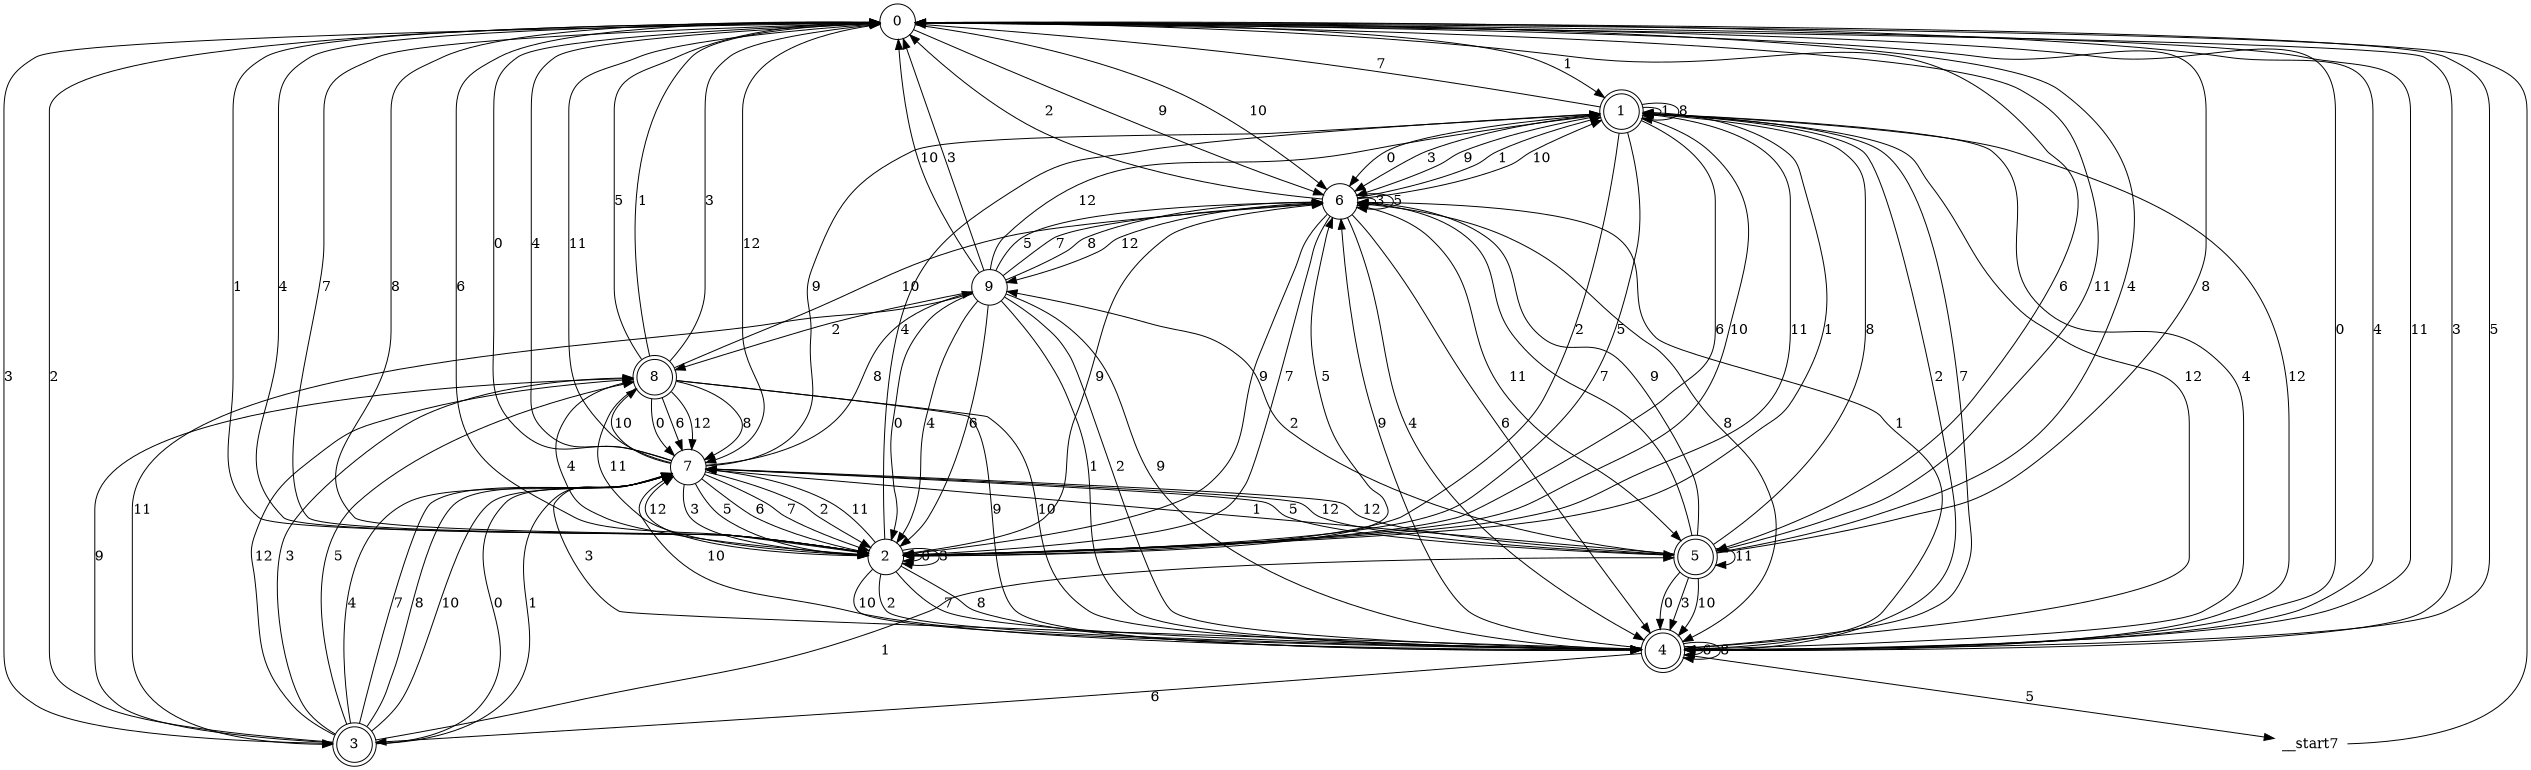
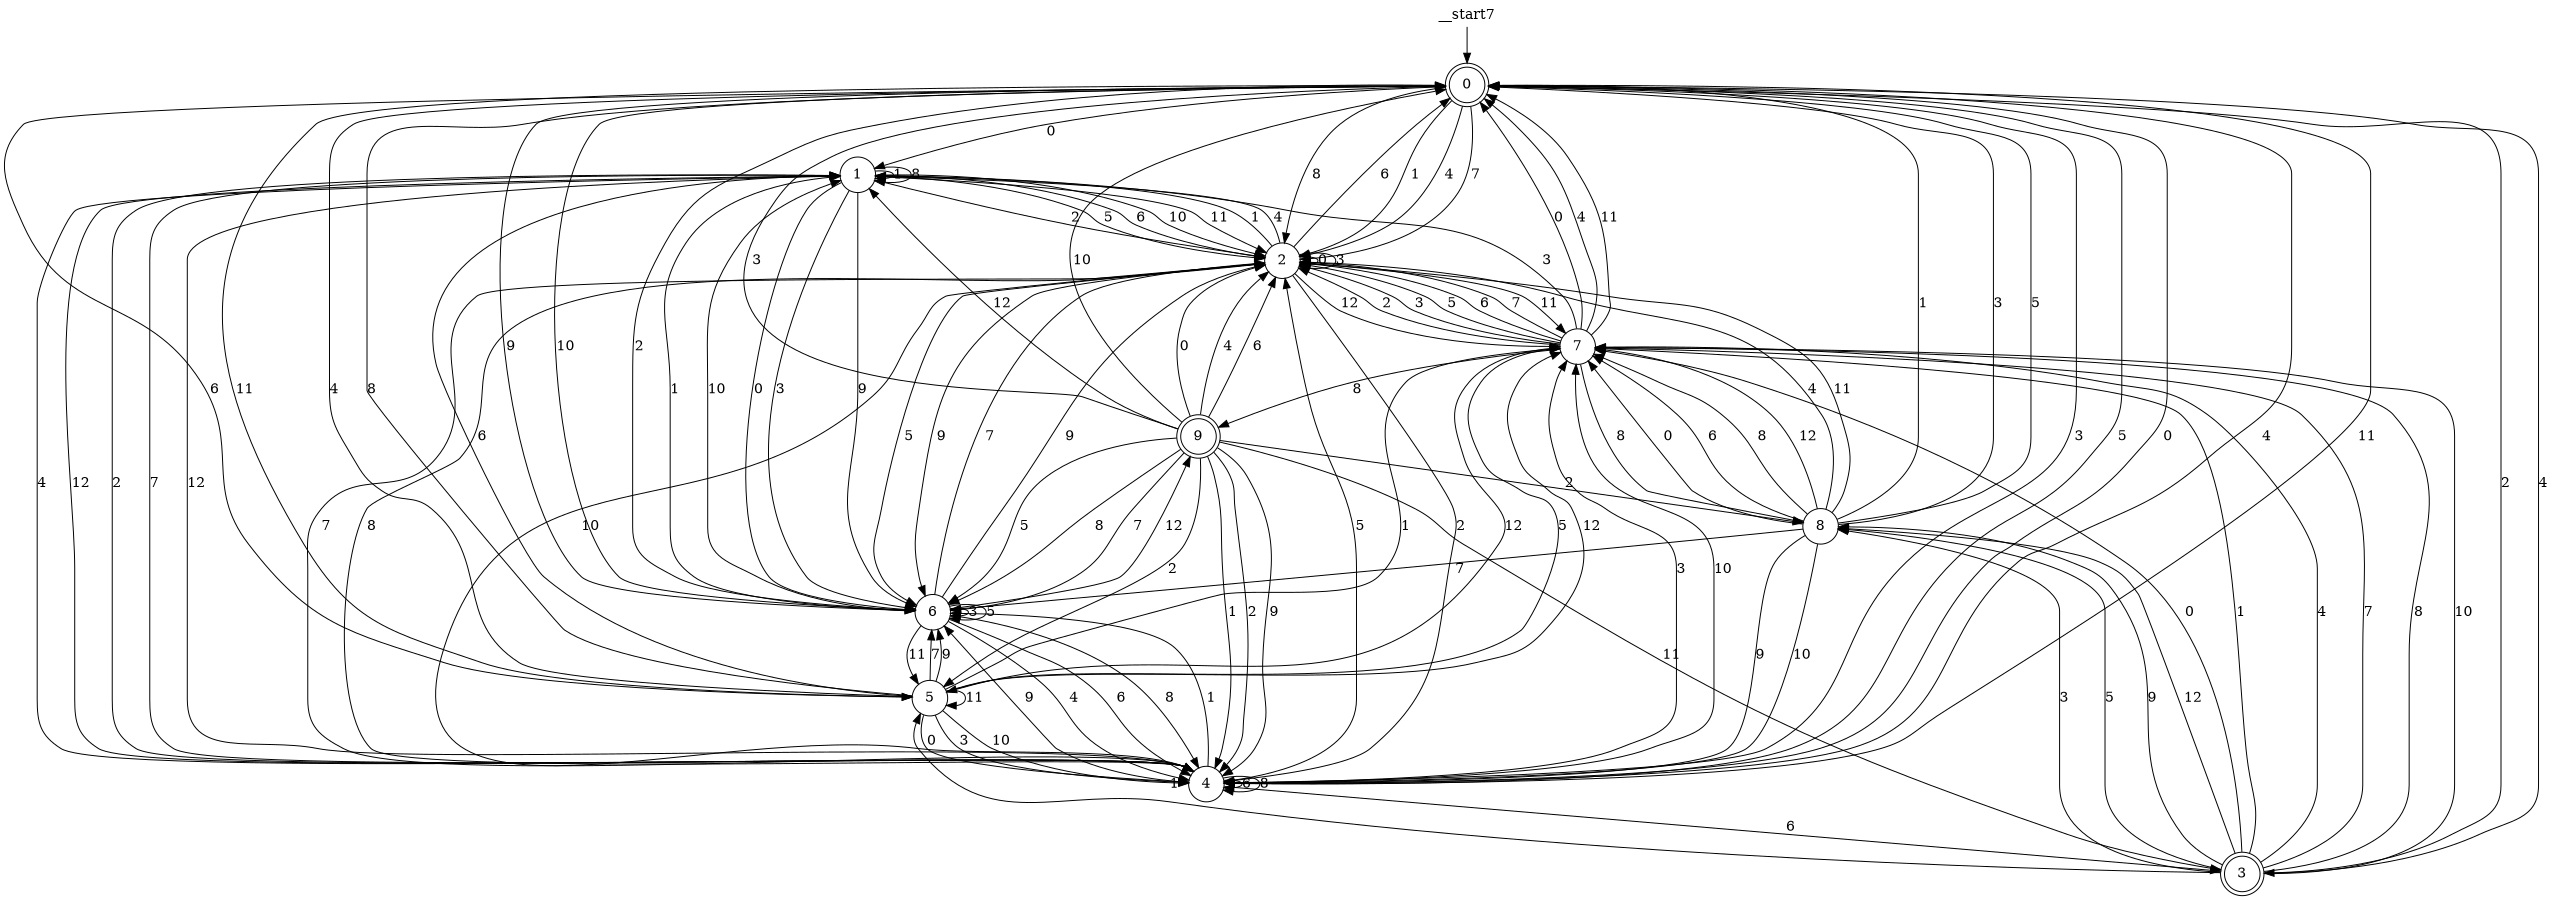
  digraph {
    node [shape=circle]
-   n1 [label=0]
-   n2 [label=1 shape=doublecircle]
+   n1 [label=0 shape=doublecircle]
+   n2 [label=1]
    n3 [label=2]
    n4 [label=3 shape=doublecircle]
-   n5 [label=4 shape=doublecircle]
-   n6 [label=5 shape=doublecircle]
+   n5 [label=4]
+   n6 [label=5]
    n7 [label=6]
    n8 [label=7]
-   n9 [label=8 shape=doublecircle]
-   n10 [label=9]
+   n9 [label=8]
+   n10 [label=9 shape=doublecircle]
    n11 [height=0 label=__start7 shape=none width=0]
-   n1 -> n2 [label=1]
+   n1 -> n2 [label=0]
    n1 -> n3 [label=1]
    n1 -> n3 [label=4]
    n1 -> n3 [label=7]
    n1 -> n3 [label=8]
-   n1 -> n4 [label=3]
+   n1 -> n4 [label=2]
    n1 -> n5 [label=3]
    n1 -> n5 [label=5]
    n1 -> n6 [label=6]
    n1 -> n6 [label=11]
    n1 -> n7 [label=9]
    n1 -> n7 [label=10]
-   n1 -> n8 [label=12]
-   n2 -> n1 [label=7]
    n2 -> n2 [label=1]
    n2 -> n2 [label=8]
    n2 -> n3 [label=2]
    n2 -> n3 [label=5]
    n2 -> n3 [label=6]
    n2 -> n3 [label=10]
    n2 -> n3 [label=11]
    n2 -> n5 [label=4]
    n2 -> n5 [label=12]
    n2 -> n7 [label=0]
    n2 -> n7 [label=3]
    n2 -> n7 [label=9]
    n3 -> n1 [label=6]
    n3 -> n2 [label=1]
    n3 -> n2 [label=4]
    n3 -> n3 [label=0]
    n3 -> n3 [label=3]
    n3 -> n5 [label=2]
    n3 -> n5 [label=7]
    n3 -> n5 [label=8]
    n3 -> n5 [label=10]
    n3 -> n7 [label=5]
    n3 -> n7 [label=9]
    n3 -> n8 [label=11]
    n3 -> n8 [label=12]
-   n4 -> n1 [label=2]
+   n4 -> n1 [label=4]
    n4 -> n6 [label=1]
    n4 -> n8 [label=0]
    n4 -> n8 [label=1]
    n4 -> n8 [label=4]
    n4 -> n8 [label=7]
    n4 -> n8 [label=8]
    n4 -> n8 [label=10]
    n4 -> n9 [label=3]
    n4 -> n9 [label=5]
    n4 -> n9 [label=9]
    n4 -> n9 [label=12]
    n5 -> n1 [label=0]
    n5 -> n1 [label=4]
    n5 -> n1 [label=11]
    n5 -> n2 [label=2]
    n5 -> n2 [label=7]
    n5 -> n2 [label=12]
-   n5 -> n11 [label=5]
+   n5 -> n3 [label=5]
    n5 -> n4 [label=6]
    n5 -> n5 [label=6]
    n5 -> n5 [label=8]
    n5 -> n7 [label=1]
    n5 -> n7 [label=9]
    n5 -> n8 [label=3]
    n5 -> n8 [label=10]
    n6 -> n1 [label=4]
    n6 -> n1 [label=8]
-   n6 -> n2 [label=8]
+   n6 -> n2 [label=6]
    n6 -> n5 [label=0]
    n6 -> n5 [label=3]
    n6 -> n5 [label=10]
    n6 -> n6 [label=11]
    n6 -> n7 [label=7]
    n6 -> n7 [label=9]
    n6 -> n8 [label=1]
    n6 -> n8 [label=5]
    n6 -> n8 [label=12]
-   n6 -> n10 [label=2]
+   n10 -> n6 [label=2]
    n7 -> n1 [label=2]
    n7 -> n2 [label=1]
    n7 -> n2 [label=10]
    n7 -> n3 [label=7]
    n7 -> n3 [label=9]
    n7 -> n5 [label=4]
    n7 -> n5 [label=6]
    n7 -> n5 [label=8]
    n7 -> n6 [label=11]
    n7 -> n7 [label=3]
    n7 -> n7 [label=5]
    n7 -> n10 [label=12]
    n8 -> n1 [label=0]
    n8 -> n1 [label=4]
    n8 -> n1 [label=11]
-   n8 -> n2 [label=9]
+   n8 -> n2 [label=3]
    n8 -> n3 [label=2]
    n8 -> n3 [label=3]
    n8 -> n3 [label=5]
    n8 -> n3 [label=6]
    n8 -> n3 [label=7]
    n8 -> n6 [label=12]
-   n8 -> n9 [label=10]
+   n8 -> n9 [label=8]
    n8 -> n10 [label=8]
    n9 -> n1 [label=1]
    n9 -> n1 [label=3]
    n9 -> n1 [label=5]
    n9 -> n3 [label=4]
    n9 -> n3 [label=11]
    n9 -> n5 [label=9]
    n9 -> n5 [label=10]
-   n9 -> n7 [label=10]
+   n9 -> n7 [label=7]
    n9 -> n8 [label=0]
    n9 -> n8 [label=6]
    n9 -> n8 [label=8]
    n9 -> n8 [label=12]
    n10 -> n1 [label=3]
    n10 -> n1 [label=10]
    n10 -> n2 [label=12]
    n10 -> n3 [label=0]
    n10 -> n3 [label=4]
    n10 -> n3 [label=6]
    n10 -> n4 [label=11]
    n10 -> n5 [label=1]
    n10 -> n5 [label=2]
    n10 -> n5 [label=9]
    n10 -> n7 [label=5]
    n10 -> n7 [label=7]
    n10 -> n7 [label=8]
    n10 -> n9 [label=2]
    n11 -> n1
  }
